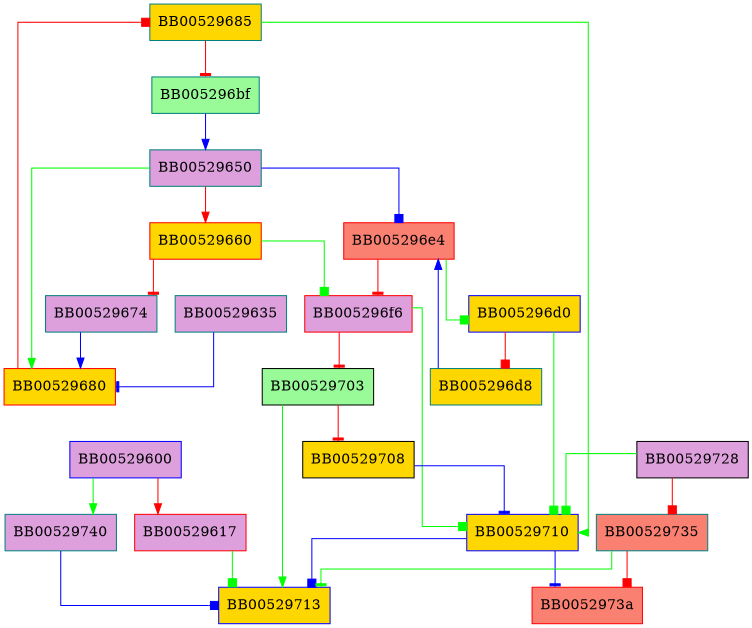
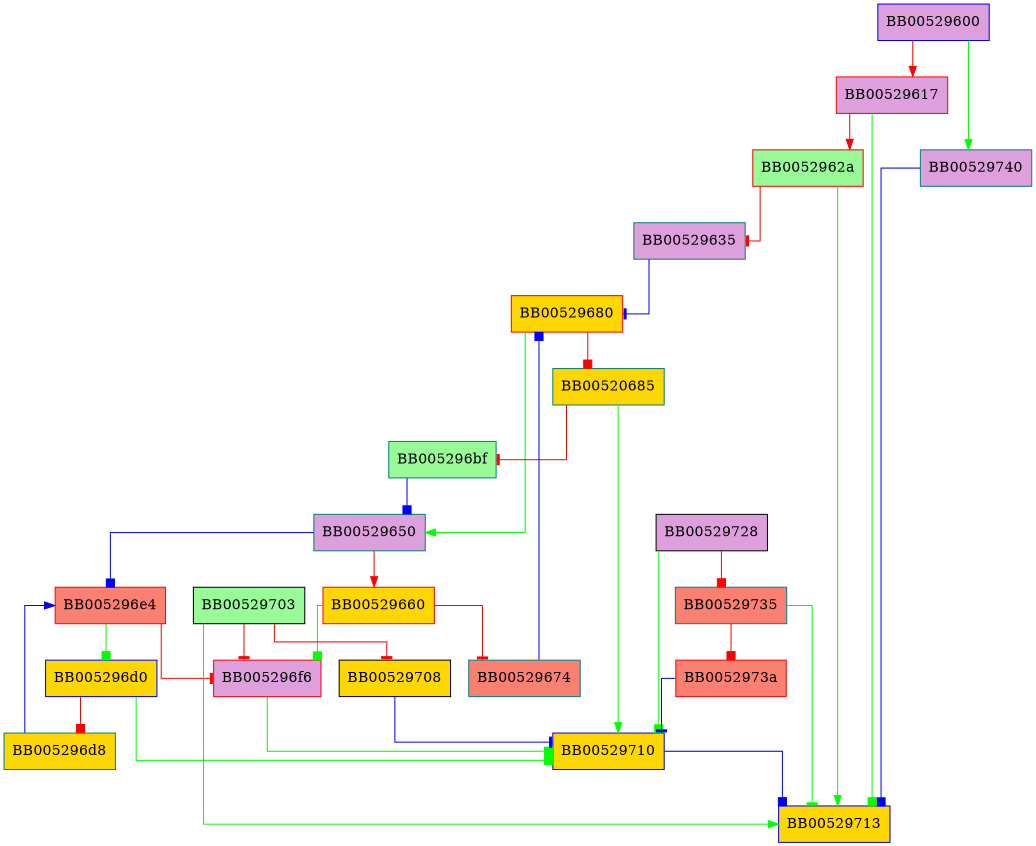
  digraph {
    splines=ortho
    node [color=teal fillcolor=plum shape=box style=filled]
    edge [arrowhead=box color=red]
    BB00529600 [color=blue]
    BB00529740
    BB00529617 [color=red]
    BB00529713 [color=blue fillcolor=gold]
+   BB0052962a [color=red fillcolor=palegreen]
    BB00529635
    BB00529680 [color=red fillcolor=gold]
    BB00529650
-   BB00529685 [fillcolor=gold]
+   BB00529685 [fillcolor=gold label=BB00520685]
    BB005296e4 [color=red fillcolor=salmon]
    BB00529660 [color=red fillcolor=gold]
    BB00529710 [color=blue fillcolor=gold]
    BB005296bf [fillcolor=palegreen]
    BB005296d0 [color=blue fillcolor=gold]
    BB005296f6 [color=red]
-   BB00529674
+   BB00529674 [fillcolor=salmon]
    BB005296d8 [fillcolor=gold]
    BB00529703 [color=black fillcolor=palegreen]
    BB00529728 [color=black]
    BB00529735 [fillcolor=salmon]
    BB0052973a [color=red fillcolor=salmon]
    BB00529708 [color=black fillcolor=gold]
    BB00529600 -> BB00529740 [arrowhead=normal color=green]
    BB00529600 -> BB00529617 [arrowhead=normal]
    BB00529740 -> BB00529713 [color=blue]
    BB00529617 -> BB00529713 [color=green]
+   BB00529617 -> BB0052962a [arrowhead=normal]
+   BB0052962a -> BB00529713 [arrowhead=normal color=green]
+   BB0052962a -> BB00529635 [arrowhead=tee]
    BB00529635 -> BB00529680 [arrowhead=tee color=blue]
-   BB00529650 -> BB00529680 [arrowhead=normal color=green]
+   BB00529680 -> BB00529650 [arrowhead=normal color=green]
    BB00529680 -> BB00529685
    BB00529650 -> BB005296e4 [color=blue]
    BB00529650 -> BB00529660 [arrowhead=normal]
    BB00529685 -> BB00529710 [arrowhead=normal color=green]
    BB00529685 -> BB005296bf [arrowhead=tee]
    BB005296e4 -> BB005296d0 [color=green]
    BB005296e4 -> BB005296f6 [arrowhead=tee]
    BB00529660 -> BB005296f6 [color=green]
    BB00529660 -> BB00529674 [arrowhead=tee]
    BB00529710 -> BB00529713 [color=blue]
-   BB005296bf -> BB00529650 [arrowhead=normal color=blue]
+   BB005296bf -> BB00529650 [color=blue]
    BB005296d0 -> BB00529710 [color=green]
    BB005296d0 -> BB005296d8
    BB005296f6 -> BB00529710 [color=green]
-   BB005296f6 -> BB00529703 [arrowhead=tee]
-   BB00529674 -> BB00529680 [arrowhead=normal color=blue]
+   BB00529703 -> BB005296f6 [arrowhead=tee]
+   BB00529674 -> BB00529680 [color=blue]
    BB005296d8 -> BB005296e4 [arrowhead=normal color=blue]
    BB00529703 -> BB00529713 [arrowhead=normal color=green]
    BB00529703 -> BB00529708 [arrowhead=tee]
    BB00529728 -> BB00529710 [color=green]
    BB00529728 -> BB00529735
    BB00529735 -> BB00529713 [arrowhead=tee color=green]
    BB00529735 -> BB0052973a
-   BB00529710 -> BB0052973a [arrowhead=tee color=blue]
+   BB0052973a -> BB00529710 [arrowhead=tee color=blue]
    BB00529708 -> BB00529710 [arrowhead=tee color=blue]
  }
